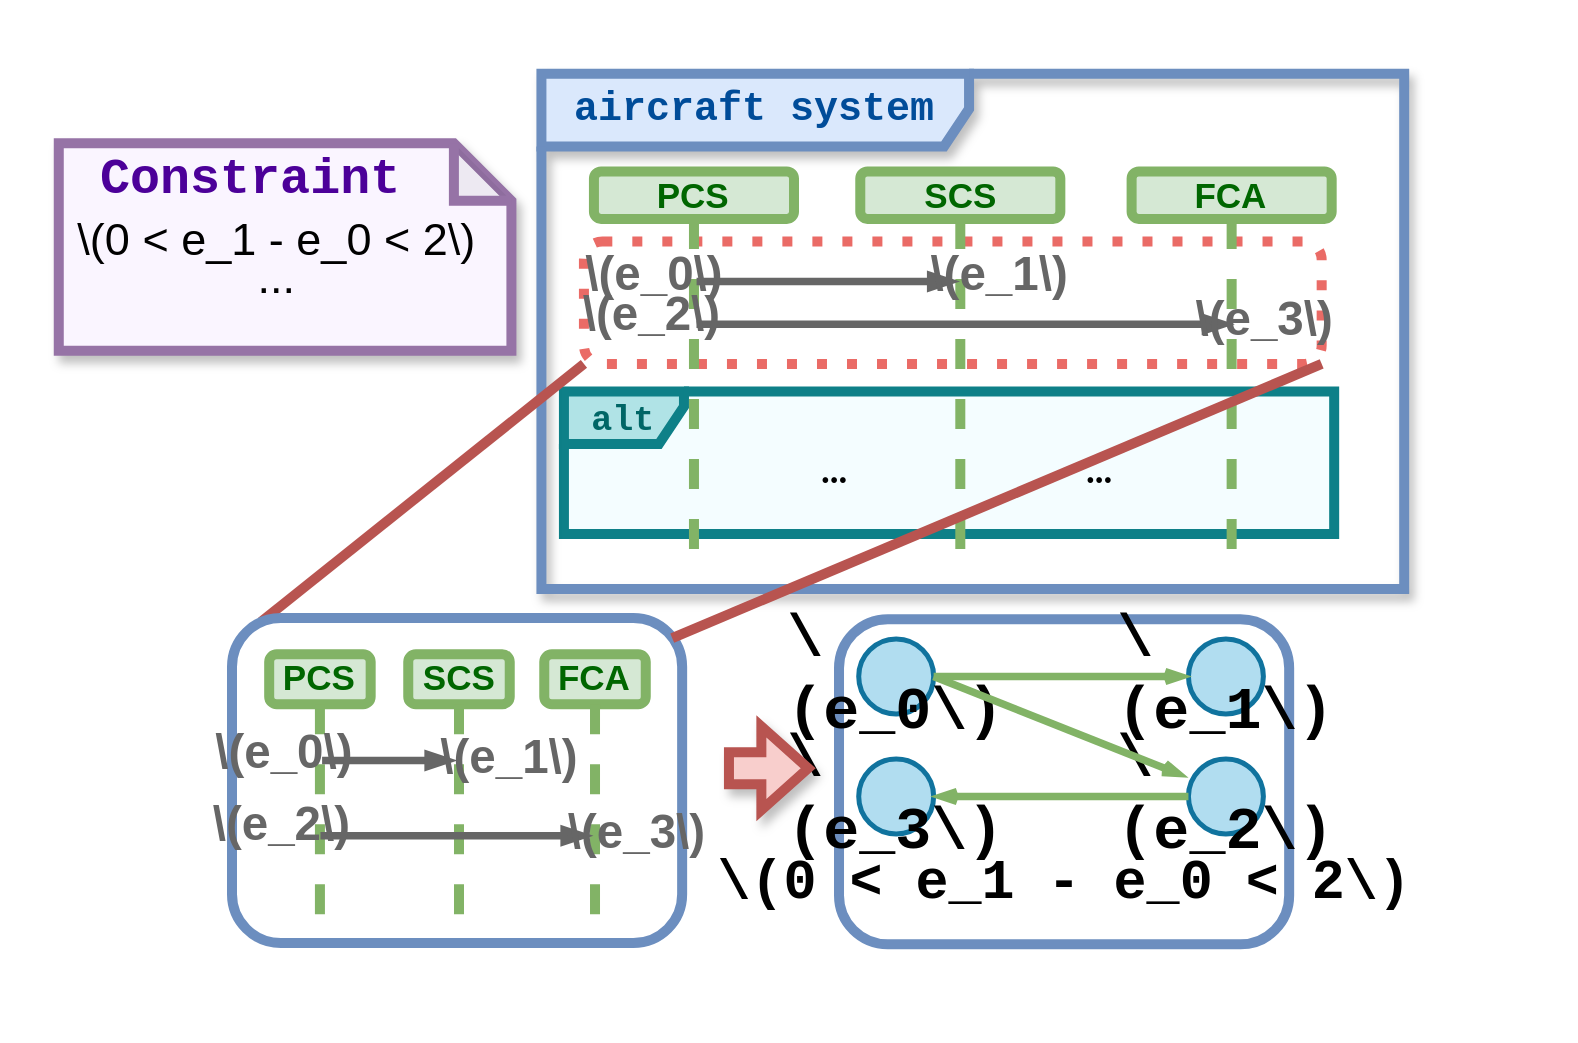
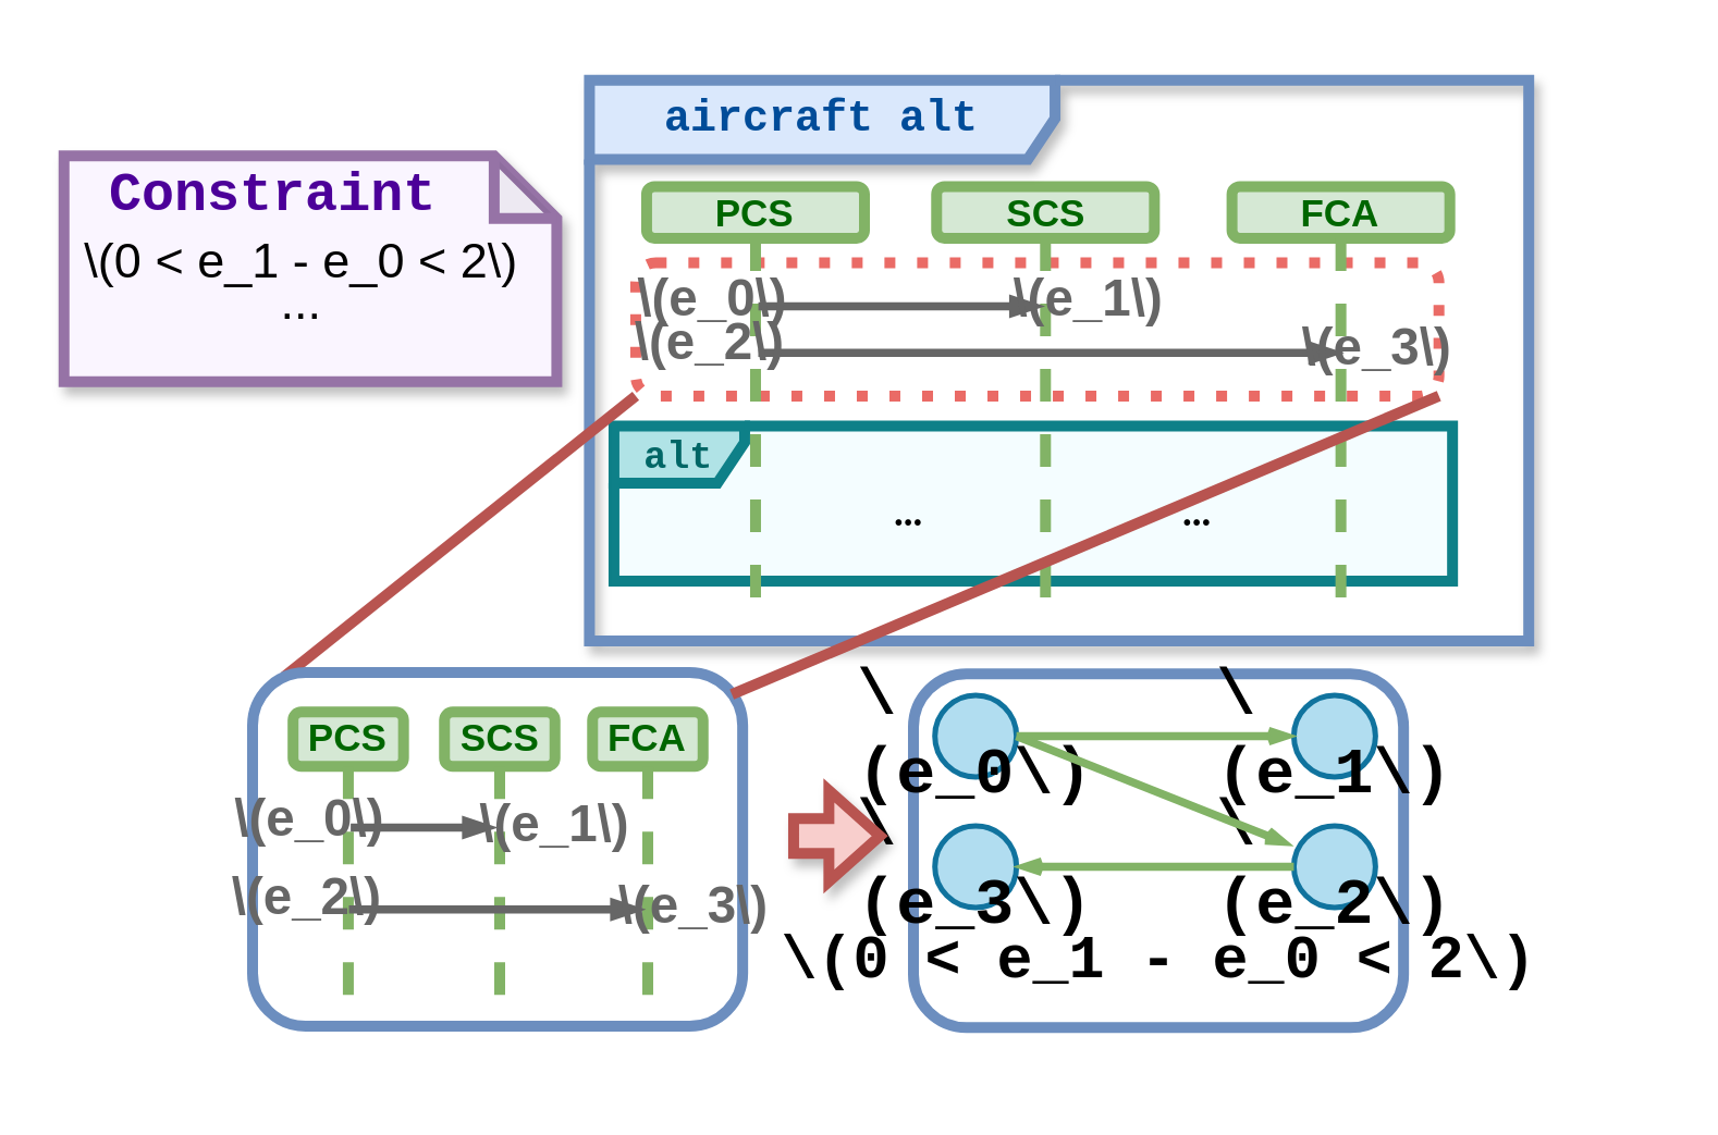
  <mxCell id="0" />
  <mxCell id="1" parent="0" />
  <mxCell id="2" value="" style="rounded=1;whiteSpace=wrap;html=1;strokeWidth=4;dashed=1;strokeColor=#EA6B66;dashPattern=1 2;fontSize=14;" parent="1" vertex="1"><mxGeometry x="233" y="96" width="295" height="49" as="geometry" /></mxCell>
  <mxCell id="3" value="&lt;font face=&quot;Courier New&quot; style=&quot;color: rgb(0, 102, 102);&quot;&gt;&lt;b&gt;alt&lt;/b&gt;&lt;/font&gt;" style="shape=umlFrame;whiteSpace=wrap;html=1;pointerEvents=0;width=48;height=21;fillColor=#b0e3e6;strokeColor=#0e8088;fillStyle=auto;shadow=0;strokeWidth=4;gradientColor=none;swimlaneFillColor=light-dark(#F4FDFF,#002813);fontSize=14;" parent="1" vertex="1"><mxGeometry x="225" y="156" width="308" height="57" as="geometry" /></mxCell>
  <mxCell id="4" value="&lt;font face=&quot;Helvetica&quot; style=&quot;color: rgb(0, 102, 0);&quot;&gt;&lt;b&gt;PCS&lt;/b&gt;&lt;/font&gt;" style="shape=umlLifeline;perimeter=lifelinePerimeter;whiteSpace=wrap;html=1;container=1;dropTarget=0;collapsible=0;recursiveResize=0;outlineConnect=0;portConstraint=eastwest;newEdgeStyle={&quot;curved&quot;:0,&quot;rounded&quot;:0};size=19;fillColor=#d5e8d4;strokeColor=#82b366;strokeWidth=4;rounded=1;shadow=0;fontSize=14;" parent="1" vertex="1"><mxGeometry x="237" y="68" width="80" height="159" as="geometry" /></mxCell>
  <mxCell id="5" value="&lt;font face=&quot;Helvetica&quot; style=&quot;color: rgb(0, 102, 0);&quot;&gt;&lt;b&gt;FCA&lt;/b&gt;&lt;/font&gt;" style="shape=umlLifeline;perimeter=lifelinePerimeter;whiteSpace=wrap;html=1;container=1;dropTarget=0;collapsible=0;recursiveResize=0;outlineConnect=0;portConstraint=eastwest;newEdgeStyle={&quot;curved&quot;:0,&quot;rounded&quot;:0};size=19;fillColor=#d5e8d4;strokeColor=#82b366;strokeWidth=4;rounded=1;shadow=0;fontSize=14;" parent="1" vertex="1"><mxGeometry x="452" y="68" width="80" height="159" as="geometry" /></mxCell>
  <mxCell id="6" value="&lt;font face=&quot;Helvetica&quot; style=&quot;color: rgb(0, 102, 0);&quot;&gt;&lt;b&gt;SCS&lt;/b&gt;&lt;/font&gt;" style="shape=umlLifeline;perimeter=lifelinePerimeter;whiteSpace=wrap;html=1;container=1;dropTarget=0;collapsible=0;recursiveResize=0;outlineConnect=0;portConstraint=eastwest;newEdgeStyle={&quot;curved&quot;:0,&quot;rounded&quot;:0};size=19;fillColor=#d5e8d4;strokeColor=#82b366;strokeWidth=4;rounded=1;shadow=0;fontSize=14;" parent="1" vertex="1"><mxGeometry x="343.5" y="68" width="80" height="158" as="geometry" /></mxCell>
- <mxCell id="7" value="&lt;font face=&quot;Courier New&quot; style=&quot;color: rgb(0, 76, 153); font-size: 16px;&quot;&gt;&lt;b style=&quot;&quot;&gt;aircraft system&lt;/b&gt;&lt;/font&gt;" style="shape=umlFrame;whiteSpace=wrap;html=1;pointerEvents=0;width=171;height=29;fillColor=#dae8fc;strokeColor=#6c8ebf;strokeWidth=4;shadow=1;fontSize=14;" parent="1" vertex="1"><mxGeometry x="216" y="29" width="345" height="206" as="geometry" /></mxCell>
+ <mxCell id="7" value="&lt;font face=&quot;Courier New&quot; style=&quot;color: rgb(0, 76, 153); font-size: 16px;&quot;&gt;&lt;b style=&quot;&quot;&gt;aircraft alt&lt;/b&gt;&lt;/font&gt;" style="shape=umlFrame;whiteSpace=wrap;html=1;pointerEvents=0;width=171;height=29;fillColor=#dae8fc;strokeColor=#6c8ebf;strokeWidth=4;shadow=1;fontSize=14;" parent="1" vertex="1"><mxGeometry x="216" y="29" width="345" height="206" as="geometry" /></mxCell>
  <mxCell id="8" value="" style="html=1;verticalAlign=bottom;endArrow=blockThin;curved=0;rounded=1;endFill=1;strokeColor=#666666;strokeWidth=3;endSize=4;fontSize=14;" parent="1" edge="1"><mxGeometry x="-0.0" width="80" relative="1" as="geometry"><mxPoint x="278.041" y="112" as="sourcePoint" /><mxPoint x="382" y="112" as="targetPoint" /><mxPoint as="offset" /></mxGeometry></mxCell>
  <mxCell id="9" value="" style="html=1;verticalAlign=bottom;endArrow=blockThin;curved=0;rounded=0;endFill=1;strokeWidth=3;strokeColor=light-dark(#666666,#EDEDED);startSize=6;endSize=4;fontSize=14;" parent="1" edge="1"><mxGeometry x="-0.001" width="80" relative="1" as="geometry"><mxPoint x="278" y="129.13" as="sourcePoint" /><mxPoint x="491.87" y="129.13" as="targetPoint" /><mxPoint as="offset" /></mxGeometry></mxCell>
  <mxCell id="10" value="&lt;font style=&quot;font-size: 19px;&quot; color=&quot;#666666&quot;&gt;&lt;b style=&quot;&quot;&gt;\(e_2\)&lt;/b&gt;&lt;/font&gt;" style="text;html=1;align=center;verticalAlign=middle;resizable=0;points=[];autosize=1;strokeColor=none;fillColor=none;strokeWidth=4;fontSize=14;" parent="1" vertex="1"><mxGeometry x="223.25" y="108.97" width="73" height="35" as="geometry" /></mxCell>
  <mxCell id="11" value="&lt;b&gt;&lt;font face=&quot;Comic Sans MS&quot;&gt;...&lt;/font&gt;&lt;/b&gt;" style="text;html=1;align=center;verticalAlign=middle;resizable=0;points=[];autosize=1;strokeColor=none;fillColor=none;strokeWidth=4;fontSize=14;" parent="1" vertex="1"><mxGeometry x="421.39" y="172.5" width="36" height="30" as="geometry" /></mxCell>
  <mxCell id="12" value="&lt;b&gt;&lt;font face=&quot;Comic Sans MS&quot;&gt;...&lt;/font&gt;&lt;/b&gt;" style="text;html=1;align=center;verticalAlign=middle;resizable=0;points=[];autosize=1;strokeColor=none;fillColor=none;strokeWidth=4;fontSize=14;" parent="1" vertex="1"><mxGeometry x="315" y="172.5" width="36" height="30" as="geometry" /></mxCell>
  <mxCell id="13" style="rounded=0;orthogonalLoop=1;jettySize=auto;html=1;exitX=0;exitY=1;exitDx=0;exitDy=0;entryX=0.065;entryY=0.011;entryDx=0;entryDy=0;endArrow=none;endFill=0;entryPerimeter=0;strokeWidth=4;endSize=5;strokeColor=light-dark(#b85450, #ededed);curved=1;fontSize=14;" parent="1" source="2" target="33" edge="1"><mxGeometry relative="1" as="geometry"><mxPoint x="28" y="328.42" as="sourcePoint" /></mxGeometry></mxCell>
  <mxCell id="14" value="&lt;font style=&quot;font-size: 19px;&quot; color=&quot;#666666&quot;&gt;&lt;b style=&quot;&quot;&gt;\(e_0\)&lt;/b&gt;&lt;/font&gt;" style="text;html=1;align=center;verticalAlign=middle;resizable=0;points=[];autosize=1;strokeColor=none;fillColor=none;strokeWidth=4;fontSize=14;" parent="1" vertex="1"><mxGeometry x="224.25" y="92" width="73" height="35" as="geometry" /></mxCell>
  <mxCell id="15" value="&lt;font style=&quot;font-size: 19px;&quot; color=&quot;#666666&quot;&gt;&lt;b style=&quot;&quot;&gt;\(e_1\)&lt;/b&gt;&lt;/font&gt;" style="text;html=1;align=center;verticalAlign=middle;resizable=0;points=[];autosize=1;strokeColor=none;fillColor=none;strokeWidth=4;fontSize=14;" parent="1" vertex="1"><mxGeometry x="362" y="92" width="73" height="35" as="geometry" /></mxCell>
  <mxCell id="16" value="&lt;font style=&quot;font-size: 19px;&quot; color=&quot;#666666&quot;&gt;&lt;b style=&quot;&quot;&gt;\(e_3\)&lt;/b&gt;&lt;/font&gt;" style="text;html=1;align=center;verticalAlign=middle;resizable=0;points=[];autosize=1;strokeColor=none;fillColor=none;strokeWidth=4;fontSize=14;" parent="1" vertex="1"><mxGeometry x="468" y="110" width="73" height="35" as="geometry" /></mxCell>
  <mxCell id="17" value="" style="group" parent="1" vertex="1" connectable="0"><mxGeometry x="20" y="20" width="184" height="163" as="geometry" /></mxCell>
  <mxCell id="18" value="" style="group;strokeWidth=4;dashed=1;shadow=1;rounded=0;fontSize=14;" parent="17" vertex="1" connectable="0"><mxGeometry x="3" y="31" width="181" height="99.067" as="geometry" /></mxCell>
  <mxCell id="19" value="" style="shape=note;whiteSpace=wrap;html=1;backgroundOutline=1;darkOpacity=0.05;strokeColor=#9673a6;strokeWidth=4;fillColor=light-dark(#faf5ff, #392f3f);shadow=1;fontSize=14;size=23;" parent="18" vertex="1"><mxGeometry y="5.76" width="181" height="82.94" as="geometry" /></mxCell>
  <mxCell id="20" value="&lt;div style=&quot;line-height: 100%;&quot;&gt;&lt;font face=&quot;Helvetica&quot; style=&quot;font-size: 18px; line-height: 100%;&quot;&gt;&lt;span style=&quot;background-color: transparent; color: light-dark(rgb(0, 0, 0), rgb(255, 255, 255)); text-wrap-mode: nowrap;&quot;&gt;\(0 &amp;lt; e_1 - e_0 &amp;lt; 2\)&lt;/span&gt;&lt;/font&gt;&lt;/div&gt;&lt;div style=&quot;line-height: 100%;&quot;&gt;&lt;span style=&quot;font-size: 18px;&quot;&gt;...&lt;/span&gt;&lt;/div&gt;" style="text;html=1;align=center;verticalAlign=middle;whiteSpace=wrap;rounded=0;" parent="18" vertex="1"><mxGeometry x="3.57" y="13.247" width="166.87" height="76.028" as="geometry" /></mxCell>
  <mxCell id="21" value="&lt;span style=&quot;font-style: normal; font-variant-ligatures: normal; font-variant-caps: normal; letter-spacing: normal; orphans: 2; text-align: left; text-indent: 0px; text-transform: none; widows: 2; word-spacing: 0px; -webkit-text-stroke-width: 0px; white-space: nowrap; text-decoration-thickness: initial; text-decoration-style: initial; text-decoration-color: initial; float: none; display: inline !important;&quot;&gt;&lt;font face=&quot;Courier New&quot; style=&quot;color: rgb(76, 0, 153); font-size: 20px;&quot;&gt;&lt;b style=&quot;&quot;&gt;Constraint&lt;/b&gt;&lt;/font&gt;&lt;/span&gt;" style="text;whiteSpace=wrap;html=1;shadow=1;rounded=1;" parent="18" vertex="1"><mxGeometry x="15" y="1.728" width="147" height="14.975" as="geometry" /></mxCell>
  <mxCell id="22" value="" style="group;strokeWidth=2;" parent="1" vertex="1" connectable="0"><mxGeometry x="279.19" y="245" width="329.63" height="140" as="geometry" /></mxCell>
  <mxCell id="23" value="" style="rounded=1;whiteSpace=wrap;html=1;strokeWidth=4;fillColor=none;strokeColor=light-dark(#6c8ebf, #46a8af);" parent="22" vertex="1"><mxGeometry x="55.81" y="2.08" width="180" height="130" as="geometry" /></mxCell>
  <mxCell id="24" value="&lt;div style=&quot;text-align: left;&quot;&gt;&lt;span style=&quot;background-color: initial;&quot;&gt;&lt;font style=&quot;font-size: 24px;&quot; face=&quot;Courier New&quot;&gt;&lt;b style=&quot;&quot;&gt;\(e_1\)&lt;/b&gt;&lt;/font&gt;&lt;/span&gt;&lt;/div&gt;" style="ellipse;whiteSpace=wrap;html=1;aspect=fixed;strokeWidth=2;fillColor=#b1ddf0;strokeColor=#10739e;" parent="22" vertex="1"><mxGeometry x="195.539" y="10" width="29.966" height="29.966" as="geometry" /></mxCell>
  <mxCell id="25" value="&lt;div style=&quot;text-align: left;&quot;&gt;&lt;span style=&quot;background-color: initial;&quot;&gt;&lt;font style=&quot;font-size: 24px;&quot; face=&quot;Courier New&quot;&gt;&lt;b style=&quot;&quot;&gt;\(e_0\)&lt;/b&gt;&lt;/font&gt;&lt;/span&gt;&lt;/div&gt;" style="ellipse;whiteSpace=wrap;html=1;aspect=fixed;strokeWidth=2;fillColor=#b1ddf0;strokeColor=#10739e;" parent="22" vertex="1"><mxGeometry x="63.687" y="10" width="29.966" height="29.966" as="geometry" /></mxCell>
  <mxCell id="26" value="&lt;div style=&quot;text-align: left;&quot;&gt;&lt;span style=&quot;background-color: initial;&quot;&gt;&lt;font style=&quot;font-size: 24px;&quot; face=&quot;Courier New&quot;&gt;&lt;b style=&quot;&quot;&gt;\(e_3\)&lt;/b&gt;&lt;/font&gt;&lt;/span&gt;&lt;/div&gt;" style="ellipse;whiteSpace=wrap;html=1;aspect=fixed;strokeWidth=2;fillColor=#b1ddf0;strokeColor=#10739e;" parent="22" vertex="1"><mxGeometry x="63.687" y="58" width="29.966" height="29.966" as="geometry" /></mxCell>
  <mxCell id="27" value="&lt;div style=&quot;text-align: left;&quot;&gt;&lt;span style=&quot;background-color: initial;&quot;&gt;&lt;font style=&quot;font-size: 24px;&quot; face=&quot;Courier New&quot;&gt;&lt;b style=&quot;&quot;&gt;\(e_2\)&lt;/b&gt;&lt;/font&gt;&lt;/span&gt;&lt;/div&gt;" style="ellipse;whiteSpace=wrap;html=1;aspect=fixed;strokeWidth=2;fillColor=#b1ddf0;strokeColor=#10739e;" parent="22" vertex="1"><mxGeometry x="195.539" y="58" width="29.966" height="29.966" as="geometry" /></mxCell>
  <mxCell id="28" style="rounded=0;orthogonalLoop=1;jettySize=auto;html=1;endArrow=openThin;endFill=0;strokeColor=#82b366;strokeWidth=3;fillColor=#d5e8d4;endSize=3;entryX=0;entryY=0.5;entryDx=0;entryDy=0;exitX=1;exitY=0.5;exitDx=0;exitDy=0;startSize=3;" parent="22" source="25" target="24" edge="1"><mxGeometry relative="1" as="geometry"><mxPoint x="-105.497" y="54.849" as="sourcePoint" /><mxPoint x="-97.896" y="56.164" as="targetPoint" /></mxGeometry></mxCell>
  <mxCell id="29" style="rounded=0;orthogonalLoop=1;jettySize=auto;html=1;endArrow=openThin;endFill=0;strokeColor=#82b366;strokeWidth=3;fillColor=#d5e8d4;endSize=3;entryX=1;entryY=0.5;entryDx=0;entryDy=0;exitX=0;exitY=0.5;exitDx=0;exitDy=0;startSize=3;" parent="22" source="27" target="26" edge="1"><mxGeometry relative="1" as="geometry"><mxPoint x="103.642" y="35" as="sourcePoint" /><mxPoint x="205.528" y="35" as="targetPoint" /><Array as="points" /></mxGeometry></mxCell>
  <mxCell id="30" style="rounded=0;orthogonalLoop=1;jettySize=auto;html=1;endArrow=openThin;endFill=0;strokeColor=#82b366;strokeWidth=3;fillColor=#d5e8d4;endSize=3;entryX=-0.041;entryY=0.233;entryDx=0;entryDy=0;exitX=1;exitY=0.5;exitDx=0;exitDy=0;startSize=3;entryPerimeter=0;" parent="22" source="25" target="27" edge="1"><mxGeometry relative="1" as="geometry"><mxPoint x="205.528" y="80" as="sourcePoint" /><mxPoint x="103.642" y="80" as="targetPoint" /><Array as="points" /></mxGeometry></mxCell>
  <mxCell id="31" value="&lt;div style=&quot;text-align: left;&quot;&gt;&lt;span style=&quot;background-color: initial;&quot;&gt;&lt;font style=&quot;font-size: 22px;&quot; face=&quot;Courier New&quot;&gt;&lt;b style=&quot;&quot;&gt;\(0 &amp;lt; e_1 - e_0 &amp;lt; 2\)&lt;/b&gt;&lt;/font&gt;&lt;/span&gt;&lt;/div&gt;" style="text;html=1;align=center;verticalAlign=middle;resizable=0;points=[];autosize=1;strokeColor=none;fillColor=none;strokeWidth=3;" parent="22" vertex="1"><mxGeometry x="-1.685" y="90.079" width="295" height="38" as="geometry" /></mxCell>
  <mxCell id="32" value="" style="html=1;shadow=1;dashed=0;align=center;verticalAlign=middle;shape=mxgraph.arrows2.arrow;dy=0.62;dx=18.73;notch=0;fillColor=#f8cecc;strokeColor=#b85450;strokeWidth=4;fontSize=14;" parent="22" vertex="1"><mxGeometry x="11.797" y="44.915" width="31.694" height="33.5" as="geometry" /></mxCell>
  <mxCell id="33" value="" style="rounded=1;whiteSpace=wrap;html=1;strokeWidth=4;fillColor=#FFFFFF;strokeColor=light-dark(#6c8ebf, #a0bcd2);fontSize=14;" parent="1" vertex="1"><mxGeometry x="92.27" y="246.58" width="180" height="130" as="geometry" /></mxCell>
  <mxCell id="34" value="&lt;font style=&quot;color: rgb(0, 102, 0);&quot;&gt;&lt;b&gt;FCA&lt;/b&gt;&lt;/font&gt;" style="shape=umlLifeline;perimeter=lifelinePerimeter;whiteSpace=wrap;html=1;container=1;dropTarget=0;collapsible=0;recursiveResize=0;outlineConnect=0;portConstraint=eastwest;newEdgeStyle={&quot;curved&quot;:0,&quot;rounded&quot;:0};size=20;fontSize=14;strokeWidth=4;fillColor=#d5e8d4;strokeColor=#82b366;rounded=1;" parent="1" vertex="1"><mxGeometry x="217.14" y="261.08" width="40.58" height="108.5" as="geometry" /></mxCell>
  <mxCell id="35" value="&lt;font style=&quot;color: rgb(0, 102, 0);&quot;&gt;&lt;b&gt;SCS&lt;/b&gt;&lt;/font&gt;" style="shape=umlLifeline;perimeter=lifelinePerimeter;whiteSpace=wrap;html=1;container=1;dropTarget=0;collapsible=0;recursiveResize=0;outlineConnect=0;portConstraint=eastwest;newEdgeStyle={&quot;curved&quot;:0,&quot;rounded&quot;:0};size=20;fontSize=14;strokeWidth=4;fillColor=#d5e8d4;strokeColor=#82b366;rounded=1;" parent="1" vertex="1"><mxGeometry x="162.75" y="261.08" width="40.58" height="105.5" as="geometry" /></mxCell>
  <mxCell id="36" value="&lt;font style=&quot;color: rgb(0, 102, 0);&quot;&gt;&lt;b&gt;PCS&lt;/b&gt;&lt;/font&gt;" style="shape=umlLifeline;perimeter=lifelinePerimeter;whiteSpace=wrap;html=1;container=1;dropTarget=0;collapsible=0;recursiveResize=0;outlineConnect=0;portConstraint=eastwest;newEdgeStyle={&quot;curved&quot;:0,&quot;rounded&quot;:0};size=20;fontSize=14;strokeWidth=4;fillColor=#d5e8d4;strokeColor=#82b366;rounded=1;" parent="1" vertex="1"><mxGeometry x="107.14" y="261.08" width="40.58" height="105.5" as="geometry" /></mxCell>
  <mxCell id="37" value="&lt;div&gt;&lt;div&gt;&lt;div&gt;&lt;br&gt;&lt;/div&gt;&lt;/div&gt;&lt;/div&gt;" style="text;align=left;verticalAlign=middle;rounded=0;horizontal=1;fontSize=14;html=1;strokeWidth=4;" parent="1" vertex="1"><mxGeometry x="134.099" y="379.63" width="112.828" height="15.3" as="geometry" /></mxCell>
  <mxCell id="38" value="" style="html=1;verticalAlign=bottom;endArrow=blockThin;curved=0;rounded=0;endFill=1;strokeWidth=3;strokeColor=light-dark(#666666,#EDEDED);startSize=6;endSize=4;fontSize=14;" parent="1" target="34" edge="1"><mxGeometry x="-0.001" width="80" relative="1" as="geometry"><mxPoint x="127.648" y="333.645" as="sourcePoint" /><mxPoint x="251.061" y="333.645" as="targetPoint" /><mxPoint as="offset" /></mxGeometry></mxCell>
  <mxCell id="39" value="" style="html=1;verticalAlign=bottom;endArrow=blockThin;curved=0;rounded=0;strokeWidth=3;endSize=4;endFill=1;strokeColor=#666666;fontSize=14;" parent="1" target="35" edge="1"><mxGeometry width="80" relative="1" as="geometry"><mxPoint x="128.303" y="303.581" as="sourcePoint" /><mxPoint x="251.217" y="303.581" as="targetPoint" /><Array as="points"><mxPoint x="149.121" y="303.581" /></Array></mxGeometry></mxCell>
  <mxCell id="40" value="&lt;font style=&quot;font-size: 19px;&quot; color=&quot;#666666&quot;&gt;&lt;b style=&quot;&quot;&gt;\(e_0\)&lt;/b&gt;&lt;/font&gt;" style="text;html=1;align=center;verticalAlign=middle;resizable=0;points=[];autosize=1;strokeColor=none;fillColor=none;strokeWidth=4;fontSize=14;" parent="1" vertex="1"><mxGeometry x="76.617" y="283.08" width="73" height="35" as="geometry" /></mxCell>
  <mxCell id="41" value="&lt;font style=&quot;font-size: 19px;&quot; color=&quot;#666666&quot;&gt;&lt;b style=&quot;&quot;&gt;\(e_1\)&lt;/b&gt;&lt;/font&gt;" style="text;html=1;align=center;verticalAlign=middle;resizable=0;points=[];autosize=1;strokeColor=none;fillColor=none;strokeWidth=4;fontSize=14;" parent="1" vertex="1"><mxGeometry x="166.38" y="285.58" width="73" height="35" as="geometry" /></mxCell>
  <mxCell id="42" value="&lt;font style=&quot;font-size: 19px;&quot; color=&quot;#666666&quot;&gt;&lt;b style=&quot;&quot;&gt;\(e_2\)&lt;/b&gt;&lt;/font&gt;" style="text;html=1;align=center;verticalAlign=middle;resizable=0;points=[];autosize=1;strokeColor=none;fillColor=none;strokeWidth=4;fontSize=14;" parent="1" vertex="1"><mxGeometry x="75" y="312.55" width="73" height="35" as="geometry" /></mxCell>
  <mxCell id="43" value="&lt;font style=&quot;font-size: 19px;&quot; color=&quot;#666666&quot;&gt;&lt;b style=&quot;&quot;&gt;\(e_3\)&lt;/b&gt;&lt;/font&gt;" style="text;html=1;align=center;verticalAlign=middle;resizable=0;points=[];autosize=1;strokeColor=none;fillColor=none;strokeWidth=4;fontSize=14;" parent="1" vertex="1"><mxGeometry x="217.164" y="315" width="73" height="35" as="geometry" /></mxCell>
  <mxCell id="44" style="rounded=0;orthogonalLoop=1;jettySize=auto;html=1;endArrow=none;endFill=0;strokeWidth=4;endSize=5;strokeColor=light-dark(#b85450, #ededed);curved=1;fontSize=14;exitX=1;exitY=1;exitDx=0;exitDy=0;entryX=0.978;entryY=0.062;entryDx=0;entryDy=0;entryPerimeter=0;" parent="1" source="2" target="33" edge="1"><mxGeometry relative="1" as="geometry"><mxPoint x="267.98" y="249" as="sourcePoint" /><mxPoint x="279.98" y="301" as="targetPoint" /></mxGeometry></mxCell>
